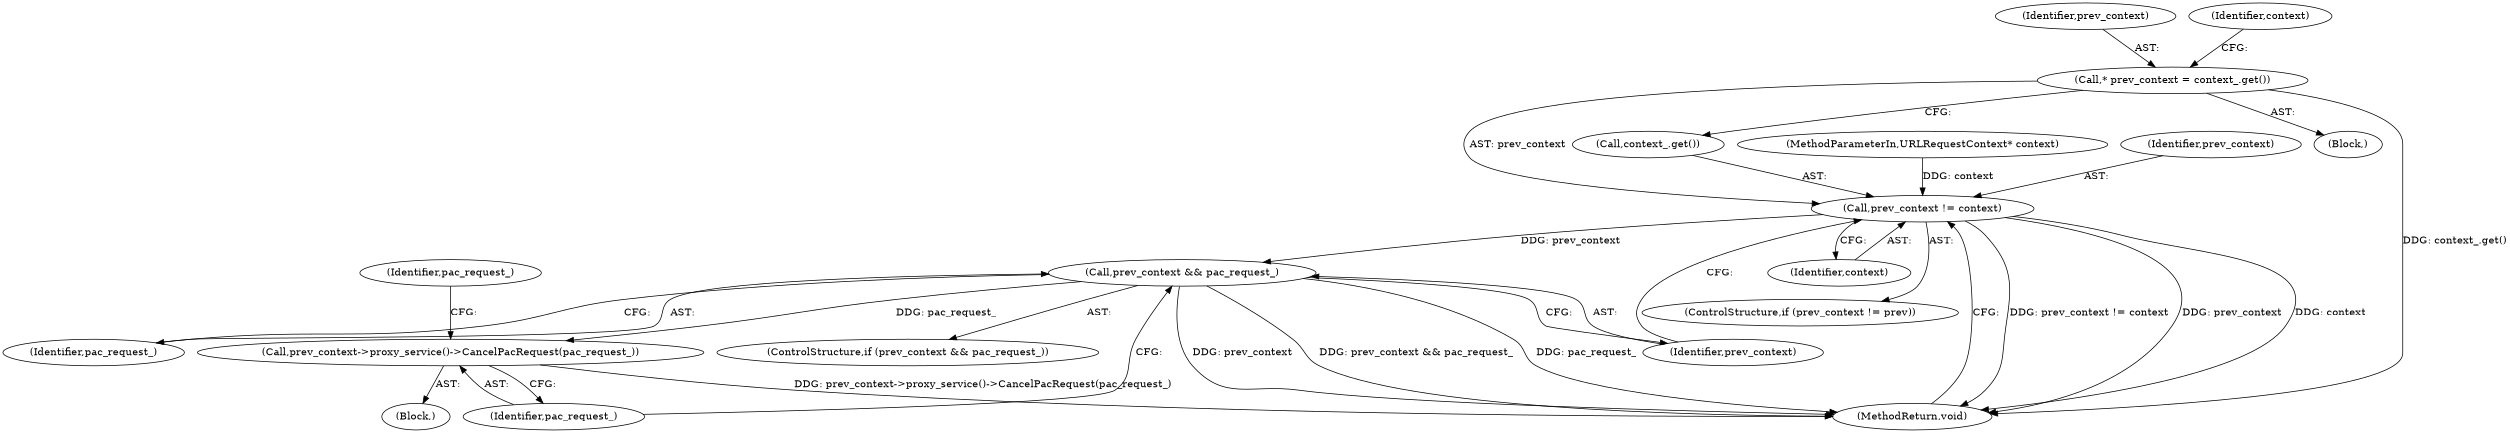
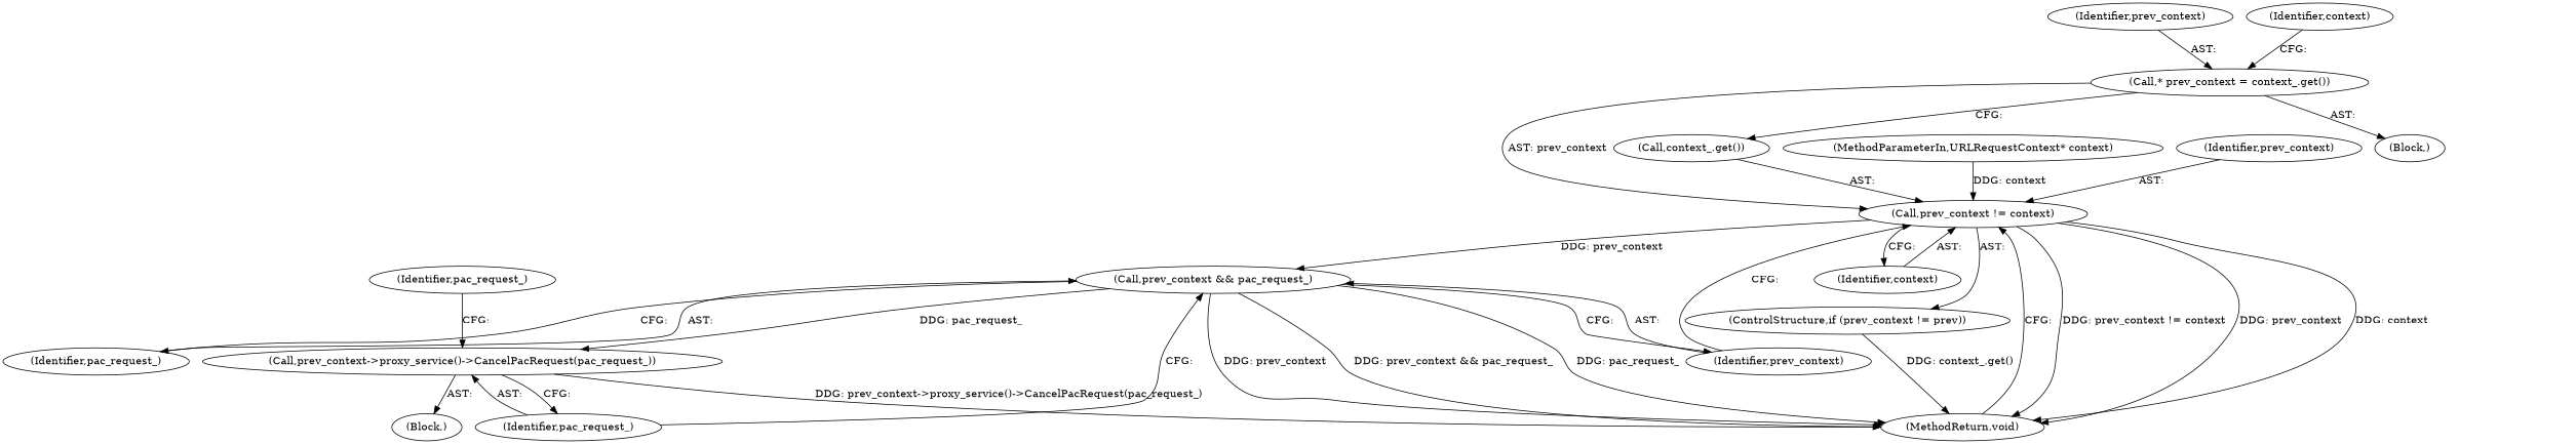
  digraph {
    n1 [label="(Call,* prev_context = context_.get())"]
    n2 [label="(Call,prev_context != context)"]
    n3 [label="(Call,context_.get())"]
    n4 [label="(Block,)"]
    n5 [label="(MethodReturn,void)"]
    n6 [label="(Call,prev_context && pac_request_)"]
    n7 [label="(ControlStructure,if (prev_context != prev))"]
    n8 [label="(Identifier,context)"]
    n9 [label="(Call,prev_context->proxy_service()->CancelPacRequest(pac_request_))"]
-   n10 [label="(ControlStructure,if (prev_context && pac_request_))"]
    n11 [label="(Identifier,prev_context)"]
    n12 [label="(Identifier,pac_request_)"]
    n13 [label="(Identifier,pac_request_)"]
    n14 [label="(Block,)"]
    n15 [label="(MethodParameterIn,URLRequestContext* context)"]
    n16 [label="(Identifier,pac_request_)"]
    n17 [label="(Identifier,prev_context)"]
    n18 [label="(Identifier,prev_context)"]
    n19 [label="(Identifier,context)"]
    n1 -> n2 [label="AST: prev_context"]
    n1 -> n3 [label="CFG: "]
    n1 -> n4 [label="AST: "]
-   n1 -> n5 [label="DDG: context_.get()"]
+   n7 -> n5 [label="DDG: context_.get()"]
    n2 -> n5 [label="DDG: prev_context != context"]
    n2 -> n5 [label="DDG: prev_context"]
    n2 -> n5 [label="DDG: context"]
    n2 -> n6 [label="DDG: prev_context"]
    n2 -> n7 [label="AST: "]
    n2 -> n8 [label="CFG: "]
    n3 -> n2 [label="AST: "]
    n5 -> n2 [label="CFG: "]
    n6 -> n5 [label="DDG: prev_context"]
    n6 -> n5 [label="DDG: prev_context && pac_request_"]
    n6 -> n5 [label="DDG: pac_request_"]
    n6 -> n9 [label="DDG: pac_request_"]
-   n6 -> n10 [label="AST: "]
    n6 -> n11 [label="CFG: "]
    n6 -> n12 [label="CFG: "]
    n8 -> n2 [label="AST: "]
    n9 -> n5 [label="DDG: prev_context->proxy_service()->CancelPacRequest(pac_request_)"]
    n9 -> n13 [label="CFG: "]
    n9 -> n14 [label="AST: "]
    n11 -> n2 [label="CFG: "]
    n11 -> n6 [label="AST: "]
    n12 -> n6 [label="AST: "]
    n13 -> n6 [label="CFG: "]
    n13 -> n9 [label="AST: "]
    n15 -> n2 [label="DDG: context"]
    n16 -> n9 [label="CFG: "]
    n17 -> n2 [label="AST: "]
    n18 -> n1 [label="AST: "]
    n19 -> n1 [label="CFG: "]
  }
